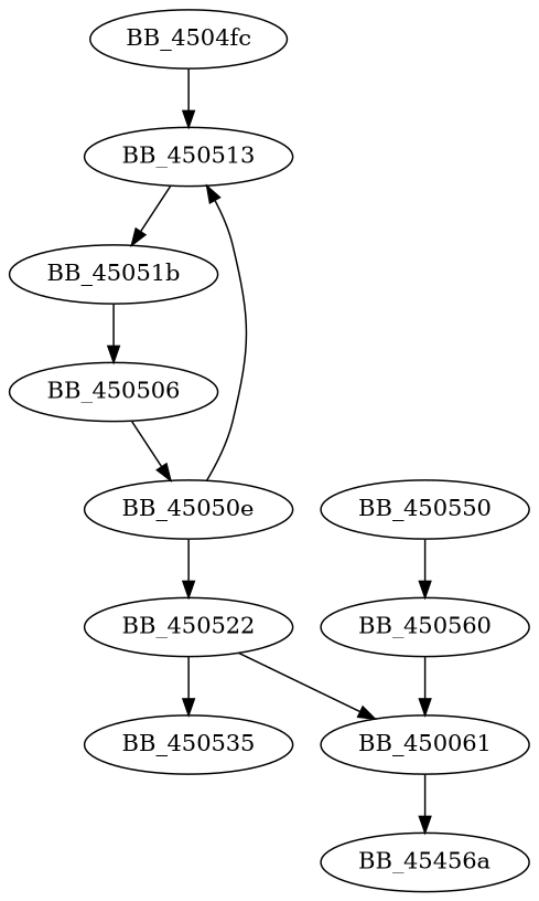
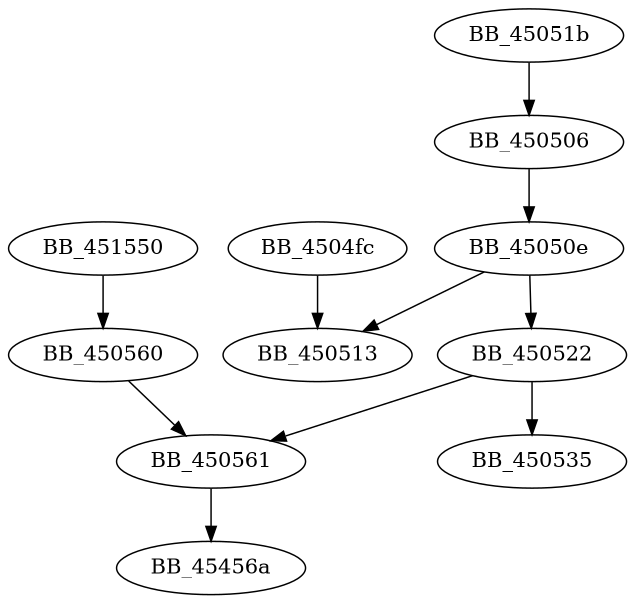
  digraph {
    BB_4504fc
    BB_450513
    BB_45051b
    BB_450506
    BB_45050e
    BB_450522
    BB_450535
-   BB_450561 [label=BB_450061]
+   BB_450561
    n9 [label=BB_45456a]
-   BB_450550
+   BB_450550 [label=BB_451550]
    BB_450560
    BB_4504fc -> BB_450513
-   BB_450513 -> BB_45051b
    BB_45051b -> BB_450506
    BB_450506 -> BB_45050e
    BB_45050e -> BB_450513
    BB_45050e -> BB_450522
    BB_450522 -> BB_450535
    BB_450522 -> BB_450561
    BB_450561 -> n9
    BB_450550 -> BB_450560
    BB_450560 -> BB_450561
  }
